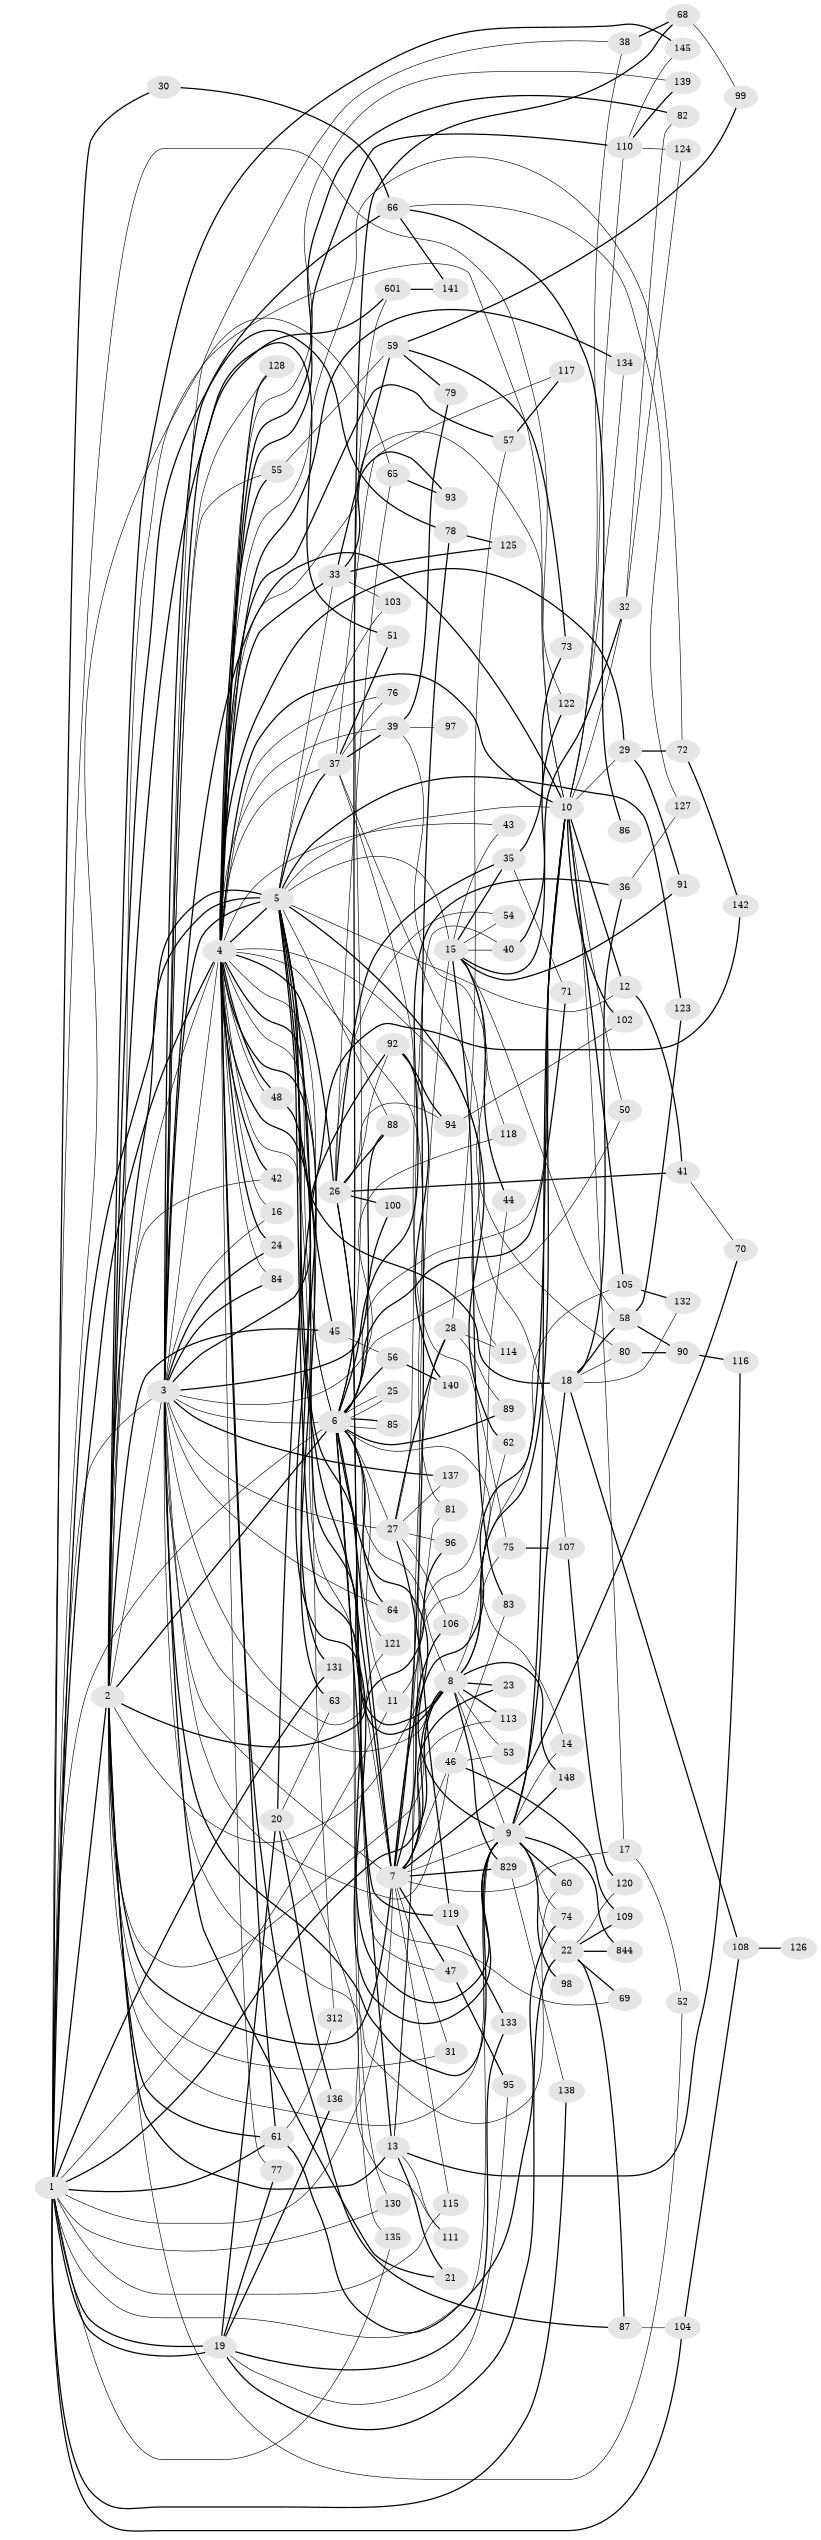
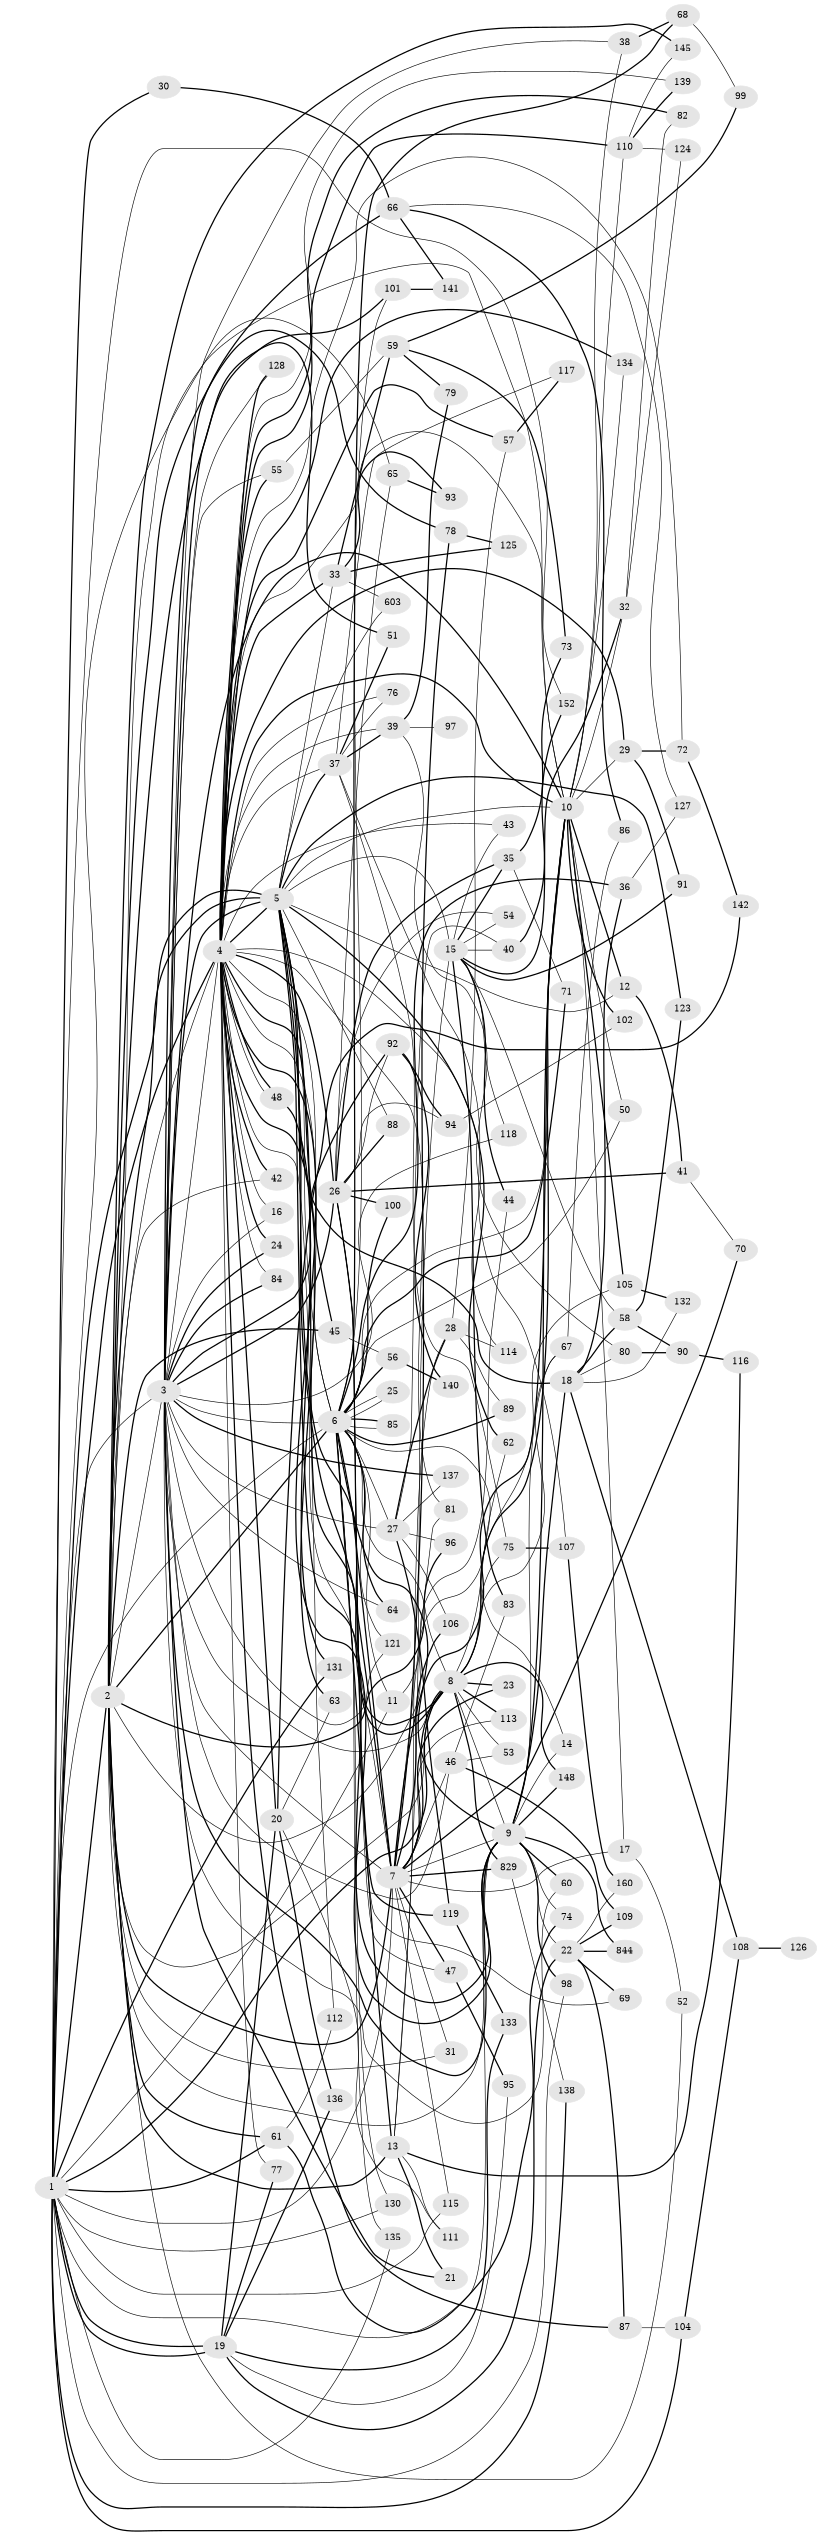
  graph {
    rankdir=LR
    node [color=gray90 style=filled]
    edge [style=bold]
    1
    2
    3
    4
    5
    6
    7
    8
    9
    10
    11
    19
    30
    61
    65
    98
    104
    115
    130
    131
    135
    138
    13
    31
    42
    45
    51
    52
    78
    96
    105
    145
    16
    21
    24
    26
    27
    38
    46
    55
    60
    64
    66
    84
    92
-   101 [label=601]
+   101
    118
    121
    128
    137
    20
    29
    33
    37
    39
    43
    48
    57
    63
    72
    76
    77
    81
    82
    87
    110
-   112 [label=312]
+   112
    114
-   122
+   122 [label=152]
    134
    139
    12
    15
    18
    62
    88
-   103
+   103 [label=603]
    123
    14
    25
    36
    50
    56
    68
    71
    85
    89
    100
    17
    23
    47
    70
    106
    113
    n95 [label=829]
    53
+   67
    75
    n99 [label=148]
    22
    74
    n102 [label=844]
    32
    102
    44
    95
    133
    136
    93
    108
    28
    111
    116
    125
    132
    41
    35
    54
    69
    94
    119
    40
    83
    109
    59
    127
    86
    141
    140
    142
    91
    107
    117
    80
    97
    79
    124
    58
    99
-   120
+   120 [label=160]
    73
    90
    126
    1 -- 2
    1 -- 3 [style=solid]
    1 -- 4
    1 -- 5
    1 -- 6 [style=solid]
    1 -- 7 [style=solid]
    1 -- 8
    1 -- 9 [style=solid]
    1 -- 10 [style=solid]
    1 -- 11 [style=solid]
    1 -- 19
    1 -- 19
    1 -- 30
    1 -- 61
    1 -- 65 [style=solid]
+   1 -- 98 [style=solid]
    1 -- 104
    1 -- 115 [style=solid]
    1 -- 130 [style=solid]
    1 -- 131
    1 -- 135 [style=solid]
    1 -- 138
    2 -- 3 [style=solid]
    2 -- 4 [style=solid]
    2 -- 5
    2 -- 6
    2 -- 7
    2 -- 8 [style=solid]
    2 -- 9 [style=solid]
    2 -- 10 [style=solid]
    2 -- 61
    2 -- 13
    2 -- 31 [style=solid]
    2 -- 42 [style=solid]
    2 -- 45
    2 -- 51
    2 -- 52 [style=solid]
    2 -- 78
    2 -- 96
    2 -- 105 [style=solid]
    2 -- 145
    3 -- 4 [style=solid]
    3 -- 5
    3 -- 6 [style=solid]
    3 -- 7 [style=solid]
    3 -- 8 [style=solid]
    3 -- 9
    3 -- 10
    3 -- 16 [style=solid]
    3 -- 21
    3 -- 24
-   3 -- 88
+   3 -- 26
    3 -- 27 [style=solid]
    3 -- 38 [style=solid]
    3 -- 46 [style=solid]
    3 -- 55 [style=solid]
    3 -- 60 [style=solid]
    3 -- 64 [style=solid]
    3 -- 66
    3 -- 84
    3 -- 92
    3 -- 101
    3 -- 118 [style=solid]
    3 -- 121 [style=solid]
    3 -- 128 [style=solid]
    3 -- 137
    4 -- 5
    4 -- 6 [style=solid]
    4 -- 7 [style=solid]
    4 -- 8
    4 -- 9
    4 -- 10
    4 -- 42
    4 -- 16 [style=solid]
    4 -- 24
    4 -- 26
    4 -- 55
    4 -- 84 [style=solid]
    4 -- 128
-   4 -- 61
+   4 -- 20
    4 -- 29
    4 -- 33
    4 -- 37 [style=solid]
    4 -- 39 [style=solid]
    4 -- 43 [style=solid]
    4 -- 48 [style=solid]
    4 -- 48
    4 -- 57
    4 -- 63
    4 -- 72 [style=solid]
    4 -- 76 [style=solid]
    4 -- 77 [style=solid]
    4 -- 81 [style=solid]
    4 -- 82
    4 -- 87
    4 -- 110
    4 -- 112 [style=solid]
    4 -- 114 [style=solid]
    4 -- 122 [style=solid]
    4 -- 134
    4 -- 139 [style=solid]
    5 -- 6 [style=solid]
    5 -- 7
    5 -- 8
    5 -- 9
    5 -- 10 [style=solid]
    5 -- 45
    5 -- 33 [style=solid]
    5 -- 37
    5 -- 12 [style=solid]
    5 -- 15 [style=solid]
    5 -- 18
    5 -- 62
    5 -- 88 [style=solid]
    5 -- 103 [style=solid]
    5 -- 123
    6 -- 7
    6 -- 8 [style=solid]
    6 -- 9
    6 -- 10 [style=solid]
    6 -- 11 [style=solid]
    6 -- 130 [style=solid]
    6 -- 135 [style=solid]
    6 -- 13
    6 -- 27 [style=solid]
    6 -- 64
    6 -- 101 [style=solid]
    6 -- 121 [style=solid]
    6 -- 14 [style=solid]
    6 -- 25 [style=solid]
    6 -- 25 [style=solid]
    6 -- 36
    6 -- 50 [style=solid]
    6 -- 56
    6 -- 68
    6 -- 71
    6 -- 85 [style=solid]
    6 -- 85
    6 -- 89
    6 -- 100
    7 -- 8
    7 -- 9 [style=solid]
    7 -- 10
    7 -- 115 [style=solid]
    7 -- 31 [style=solid]
    7 -- 78
    7 -- 46 [style=solid]
    7 -- 81 [style=solid]
    7 -- 17 [style=solid]
    7 -- 23
    7 -- 47
    7 -- 70
    7 -- 106
    7 -- 113 [style=solid]
    7 -- n95
    8 -- 9 [style=solid]
    8 -- 10
    8 -- 62 [style=solid]
    8 -- 23
    8 -- 113
    8 -- n95
    8 -- 53 [style=solid]
+   8 -- 67 [style=solid]
    8 -- 75 [style=solid]
    8 -- n99
    9 -- 10
    9 -- 98
    9 -- 60
    9 -- 18
    9 -- 14 [style=solid]
+   9 -- 67 [style=solid]
    9 -- n99
    9 -- 22 [style=solid]
    9 -- 74 [style=solid]
    9 -- n102
    10 -- 105
    10 -- 38 [style=solid]
    10 -- 29 [style=solid]
    10 -- 110 [style=solid]
    10 -- 134 [style=solid]
    10 -- 12
    10 -- 50 [style=solid]
    10 -- 17 [style=solid]
    10 -- 32 [style=solid]
    10 -- 102
    11 -- 44 [style=solid]
    19 -- 20
    19 -- 77
    19 -- 22
    19 -- 95 [style=solid]
    19 -- 133
    19 -- 136
    30 -- 66
    61 -- 112 [style=solid]
    61 -- 74
    65 -- 93
    104 -- 108
    13 -- 21
    13 -- 15 [style=solid]
    13 -- 28 [style=solid]
    13 -- 111 [style=solid]
    13 -- 116
    45 -- 56 [style=solid]
    78 -- 125
    105 -- 132
    26 -- 65 [style=solid]
    26 -- 92 [style=solid]
    26 -- 88
    26 -- 100
    26 -- 47 [style=solid]
    26 -- 41
    26 -- 35
    26 -- 54 [style=solid]
    26 -- 69 [style=solid]
    26 -- 94 [style=solid]
    26 -- 119
    27 -- 96 [style=solid]
    27 -- 137 [style=solid]
    27 -- 106 [style=solid]
    27 -- 28
    27 -- 119
    27 -- 40 [style=solid]
    38 -- 68
    46 -- 53 [style=solid]
    46 -- 83 [style=solid]
    46 -- 109
    55 -- 59 [style=solid]
    66 -- 127 [style=solid]
    66 -- 86
    66 -- 141
    92 -- 94
    92 -- 140
    101 -- 141
    20 -- 63 [style=solid]
    20 -- 136
    20 -- 111 [style=solid]
    20 -- 142
    29 -- 72
    29 -- 91
    33 -- 103 [style=solid]
    33 -- 93
    33 -- 125
    33 -- 59
    37 -- 51
    37 -- 39
    37 -- 76 [style=solid]
    37 -- 75 [style=solid]
    37 -- 107 [style=solid]
    37 -- 117 [style=solid]
    39 -- 80 [style=solid]
    39 -- 97 [style=solid]
    39 -- 79
    48 -- 131
    57 -- 117
    72 -- 142
    87 -- 104 [style=solid]
    110 -- 145 [style=solid]
    110 -- 139
    110 -- 124 [style=solid]
    12 -- 41
    15 -- 118 [style=solid]
    15 -- 43 [style=solid]
    15 -- 32
    15 -- 44
    15 -- 35
    15 -- 54 [style=solid]
    15 -- 40 [style=solid]
    15 -- 83
    15 -- 91
    15 -- 58 [style=solid]
    18 -- 36
    18 -- 108
    18 -- 132 [style=solid]
    18 -- 80 [style=solid]
    18 -- 58
    36 -- 127 [style=solid]
    56 -- 140
    68 -- 99 [style=solid]
    17 -- 52 [style=solid]
    47 -- 95
    n95 -- 138 [style=solid]
+   67 -- 86 [style=solid]
    75 -- 107
    22 -- 87
    22 -- n102
    22 -- 69
    22 -- 109
    22 -- 120 [style=solid]
    32 -- 82 [style=solid]
    32 -- 124 [style=solid]
    108 -- 126
    28 -- 57 [style=solid]
    28 -- 114 [style=solid]
    28 -- 89 [style=solid]
    41 -- 70 [style=solid]
    35 -- 71 [style=solid]
    35 -- 73
    94 -- 102 [style=solid]
    119 -- 133
    40 -- 122
    59 -- 79
    59 -- 99
    59 -- 73
    107 -- 120
    80 -- 90
    58 -- 123
    58 -- 90
    90 -- 116
  }
